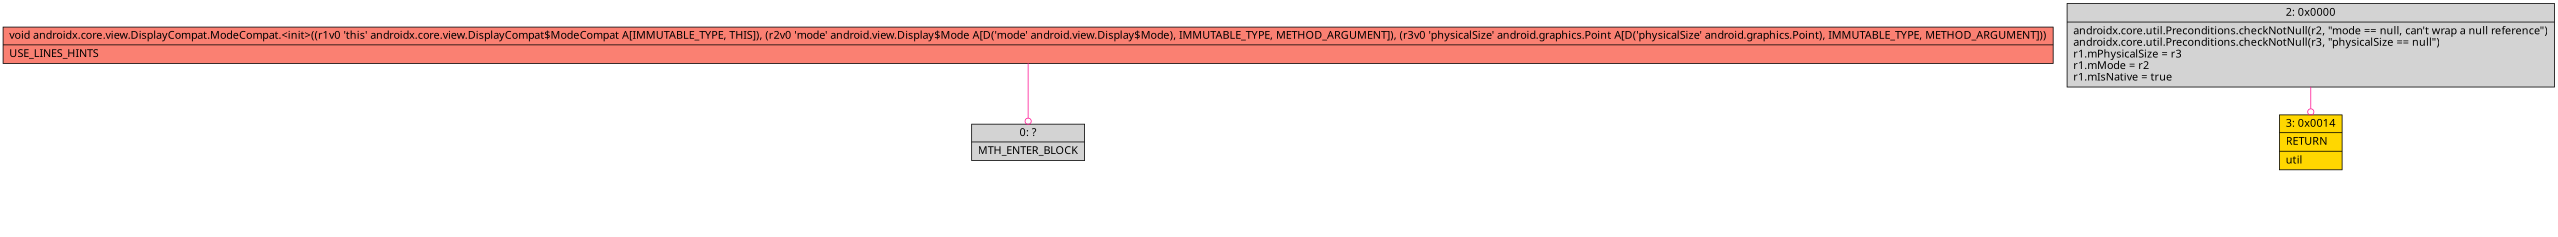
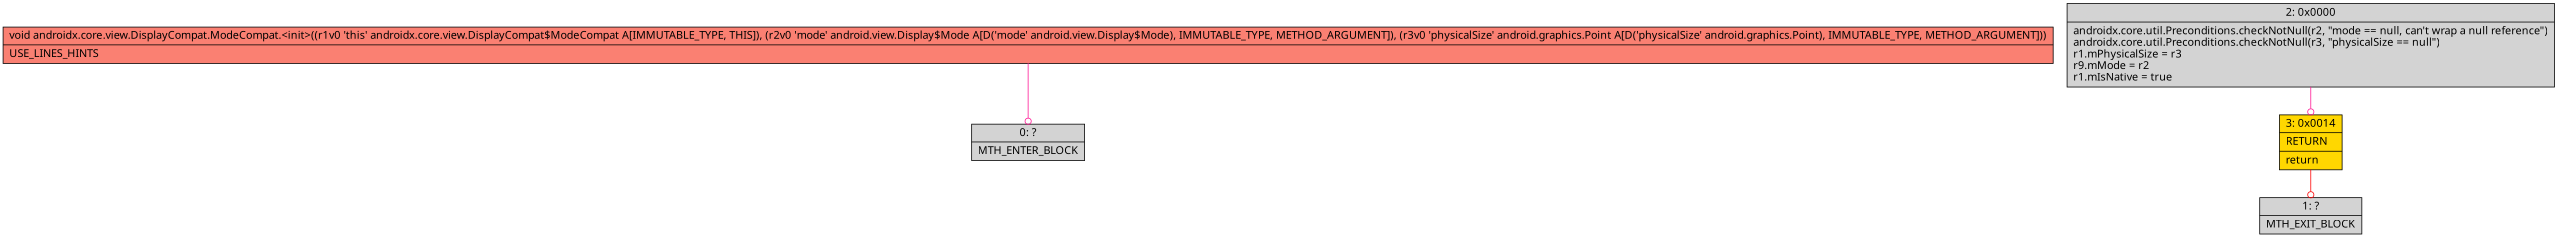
  digraph {
    fontname="Noto Sans"
    node [fillcolor=lightgrey fontname="Noto Sans" shape=record style=filled]
    edge [arrowhead=odot color=deeppink fontname="Noto Sans"]
    n1 [label="{0\:\ ?|MTH_ENTER_BLOCK\l}"]
-   n2 [label="{2\:\ 0x0000|androidx.core.util.Preconditions.checkNotNull(r2, \"mode == null, can't wrap a null reference\")\landroidx.core.util.Preconditions.checkNotNull(r3, \"physicalSize == null\")\lr1.mPhysicalSize = r3\lr1.mMode = r2\lr1.mIsNative = true\l}"]
-   n3 [fillcolor=gold label="{3\:\ 0x0014|RETURN\l|util\l}"]
+   n2 [label="{2\:\ 0x0000|androidx.core.util.Preconditions.checkNotNull(r2, \"mode == null, can't wrap a null reference\")\landroidx.core.util.Preconditions.checkNotNull(r3, \"physicalSize == null\")\lr1.mPhysicalSize = r3\lr9.mMode = r2\lr1.mIsNative = true\l}"]
+   n3 [fillcolor=gold label="{3\:\ 0x0014|RETURN\l|return\l}"]
+   n4 [label="{1\:\ ?|MTH_EXIT_BLOCK\l}"]
    n5 [fillcolor=salmon label="{void androidx.core.view.DisplayCompat.ModeCompat.\<init\>((r1v0 'this' androidx.core.view.DisplayCompat$ModeCompat A[IMMUTABLE_TYPE, THIS]), (r2v0 'mode' android.view.Display$Mode A[D('mode' android.view.Display$Mode), IMMUTABLE_TYPE, METHOD_ARGUMENT]), (r3v0 'physicalSize' android.graphics.Point A[D('physicalSize' android.graphics.Point), IMMUTABLE_TYPE, METHOD_ARGUMENT]))  | USE_LINES_HINTS\l}"]
    n2 -> n3
+   n3 -> n4 [color=red]
    n5 -> n1
  }
